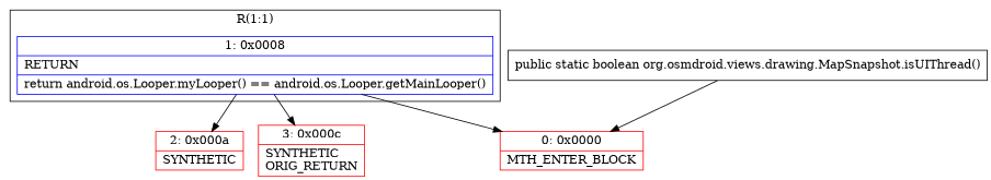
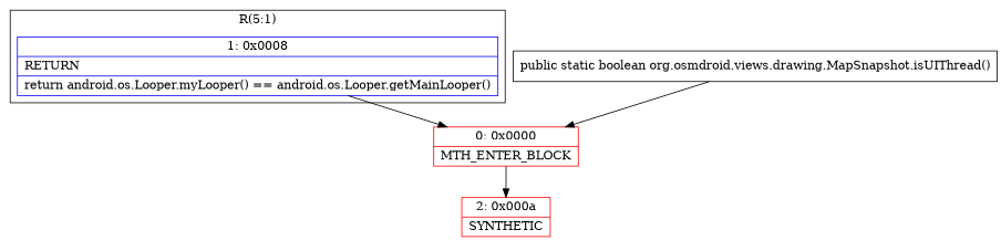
  digraph {
    node [color=red shape=record]
    n1 [color=blue label="{1\:\ 0x0008|RETURN\l|return android.os.Looper.myLooper() == android.os.Looper.getMainLooper()\l}"]
    n2 [label="{2\:\ 0x000a|SYNTHETIC\l}"]
-   n3 [label="{3\:\ 0x000c|SYNTHETIC\lORIG_RETURN\l}"]
    n4 [label="{0\:\ 0x0000|MTH_ENTER_BLOCK\l}"]
    n5 [label="{public static boolean org.osmdroid.views.drawing.MapSnapshot.isUIThread() }" color=""]
    subgraph cluster_1 {
-     label="R(1:1)"
+     label="R(5:1)"
      n1
    }
-   n1 -> n2
-   n1 -> n3
+   n4 -> n2
    n1 -> n4
    n5 -> n4
  }
